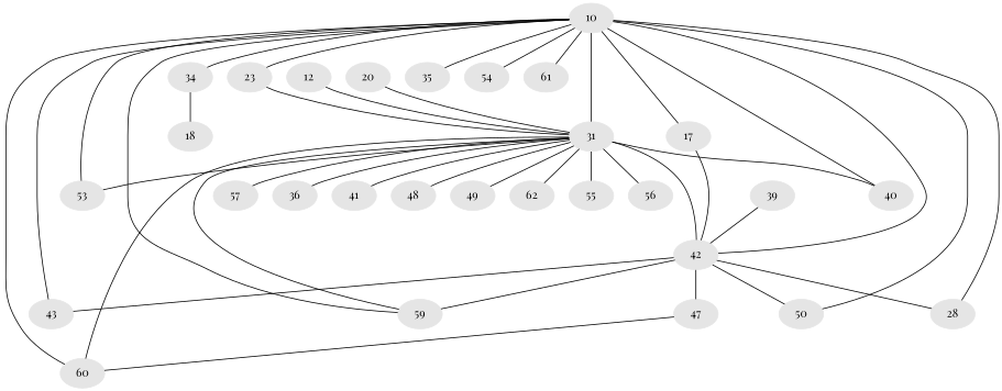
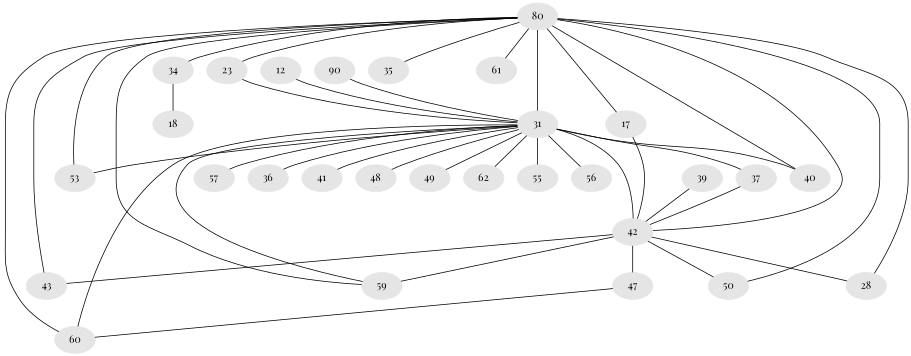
  graph {
    fontname="Playfair Display"
    node [color=gray90 fontname="Playfair Display" style=filled]
    edge [fontname="Playfair Display"]
-   10 [super="+9+6"]
+   10 [super="+9+6" label=80]
    17
    n3 [label=23 super="+27"]
    31 [super="+22+28"]
    34
    35
    40
    42 [super="+2+14"]
    43 [super="+38"]
    50
    53
-   54
    n13 [label=28 super="+44"]
    59 [super="+32+25+45"]
    60 [super="+23+30+51+16+19"]
    61
    36
+   37
    n19 [label=41]
    48 [super="+41"]
    49
    n22 [label=62]
    55 [super="+13"]
    56
    57
    18
    47 [super="+33"]
    12
-   20
+   20 [label=90]
    39
    10 -- 17
    10 -- n3 [weight=2]
    10 -- 31 [weight=19]
    10 -- 34 [weight=2]
    10 -- 35 [weight=2]
    10 -- 40
    10 -- 42 [weight=7]
    10 -- 43 [weight=2]
    10 -- 50
    10 -- 53
-   10 -- 54 [weight=2]
    10 -- n13
    10 -- 59 [weight=2]
    10 -- 60 [weight=5]
    10 -- 61 [weight=2]
    17 -- 42
    n3 -- 31
    31 -- 40
    31 -- 42 [weight=12]
    31 -- 53
    31 -- 59
    31 -- 60 [weight=4]
    31 -- 36 [weight=2]
+   31 -- 37
    31 -- n19
    31 -- 48 [weight=3]
    31 -- 49 [weight=2]
    31 -- n22 [weight=2]
    31 -- 55 [weight=3]
    31 -- 56 [weight=2]
    31 -- 57
    34 -- 18 [weight=2]
    42 -- 43
    42 -- 50
    42 -- n13
    42 -- 59 [weight=3]
    42 -- 47 [weight=2]
+   37 -- 42
    47 -- 60
    12 -- 31 [weight=2]
    20 -- 31 [weight=2]
    39 -- 42 [weight=2]
  }
